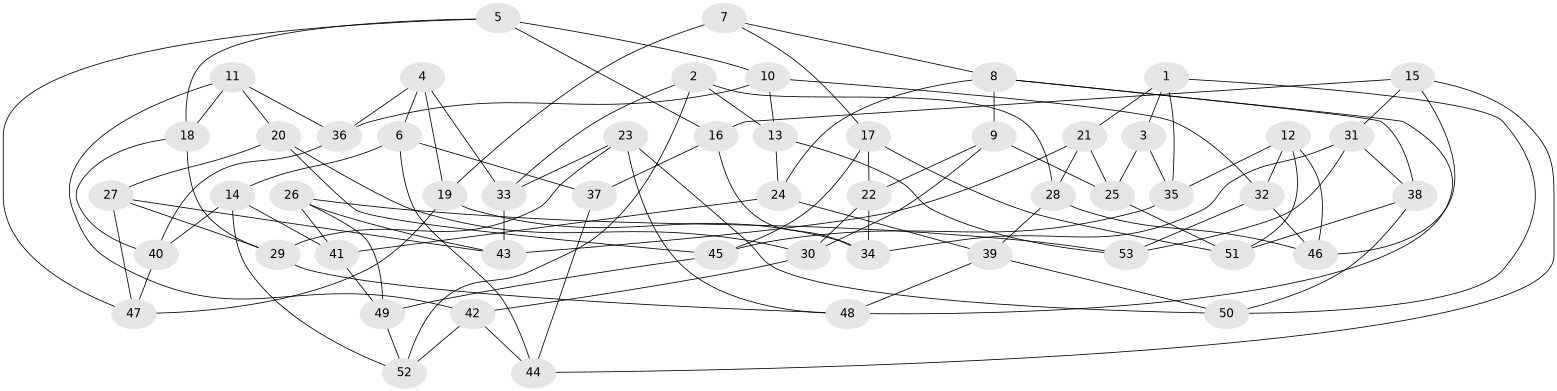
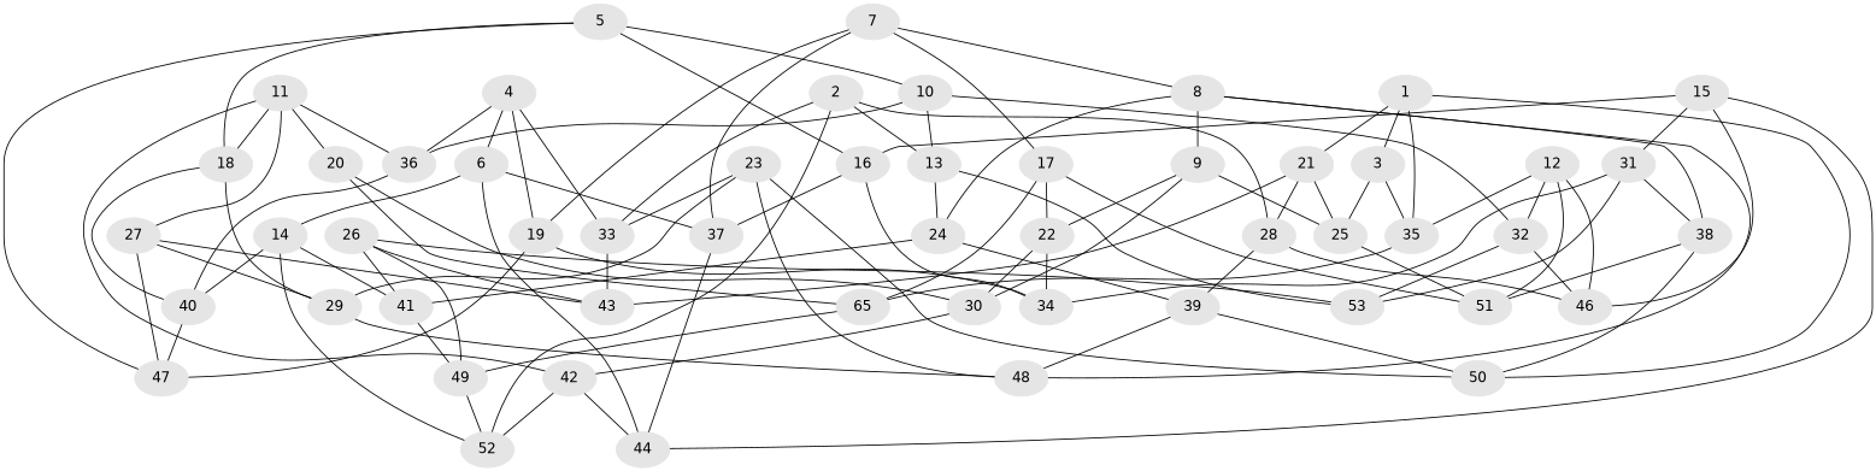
  graph {
    fontname="DejaVu Sans"
    node [color=gray90 fontname="DejaVu Sans" style=filled]
    edge [fontname="DejaVu Sans"]
    1
    3
    21
    35
    50
    25
    28
    43
-   45
+   45 [label=65]
    2
    13
    33
    52
    24
    53
    46
    39
    9
    22
    30
    51
    4
    6
    19
    36
    14
    37
    44
    47
    34
    40
    5
    10
    16
    18
    32
    29
    41
    7
    8
    17
    38
    48
    42
    11
    20
    27
    12
    49
    15
    31
    23
    26
    1 -- 3
    1 -- 21
    1 -- 35
    1 -- 50
    3 -- 35
    3 -- 25
    21 -- 25
    21 -- 28
    21 -- 43
    35 -- 45
    25 -- 51
    28 -- 46
    28 -- 39
    45 -- 49
    2 -- 28
    2 -- 13
    2 -- 33
    2 -- 52
    13 -- 24
    13 -- 53
    33 -- 43
    24 -- 39
    24 -- 41
    39 -- 50
    39 -- 48
    9 -- 25
    9 -- 22
    9 -- 30
    22 -- 30
    22 -- 34
    30 -- 42
    4 -- 33
    4 -- 6
    4 -- 19
    4 -- 36
    6 -- 14
    6 -- 37
    6 -- 44
    19 -- 47
    19 -- 34
    36 -- 40
    14 -- 52
    14 -- 40
    14 -- 41
    37 -- 44
    40 -- 47
    5 -- 47
    5 -- 10
    5 -- 16
    5 -- 18
    10 -- 13
    10 -- 36
    10 -- 32
    16 -- 37
    16 -- 34
    18 -- 40
    18 -- 29
    32 -- 53
    32 -- 46
    29 -- 48
    41 -- 49
    7 -- 19
+   7 -- 37
    7 -- 8
    7 -- 17
    8 -- 24
    8 -- 9
    8 -- 38
    8 -- 48
    17 -- 45
    17 -- 22
    17 -- 51
    38 -- 50
    38 -- 51
    42 -- 52
    42 -- 44
    11 -- 36
    11 -- 18
    11 -- 42
    11 -- 20
    20 -- 45
    20 -- 30
-   20 -- 27
+   11 -- 27
    27 -- 43
    27 -- 47
    27 -- 29
    12 -- 35
    12 -- 46
    12 -- 51
    12 -- 32
    49 -- 52
    15 -- 46
    15 -- 44
    15 -- 16
    15 -- 31
    31 -- 53
    31 -- 34
    31 -- 38
    23 -- 50
    23 -- 33
    23 -- 29
    23 -- 48
    26 -- 43
    26 -- 53
    26 -- 41
    26 -- 49
  }
